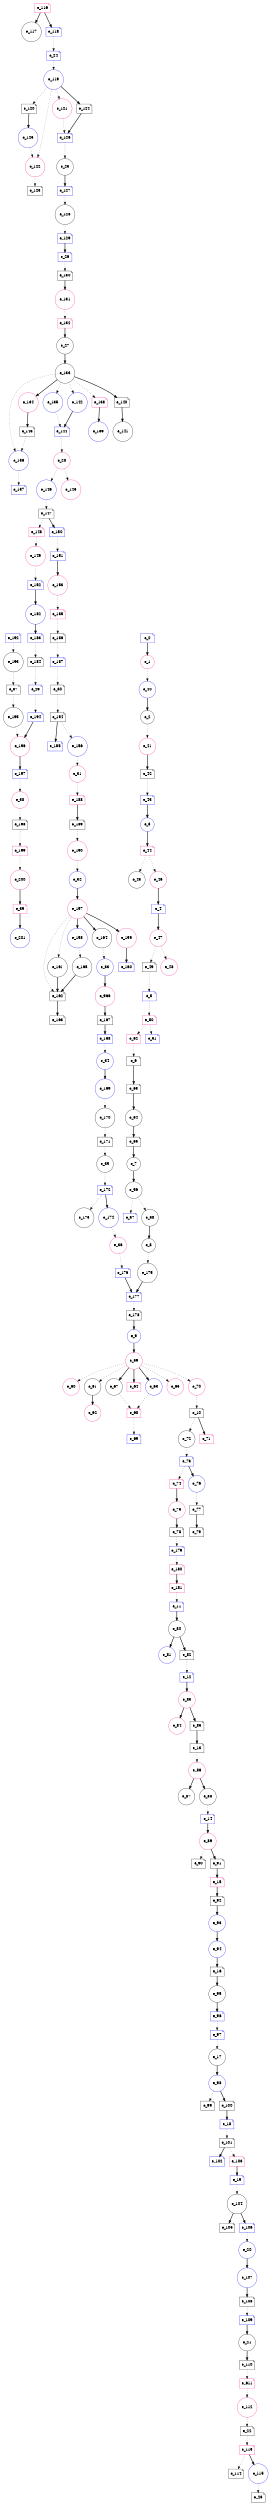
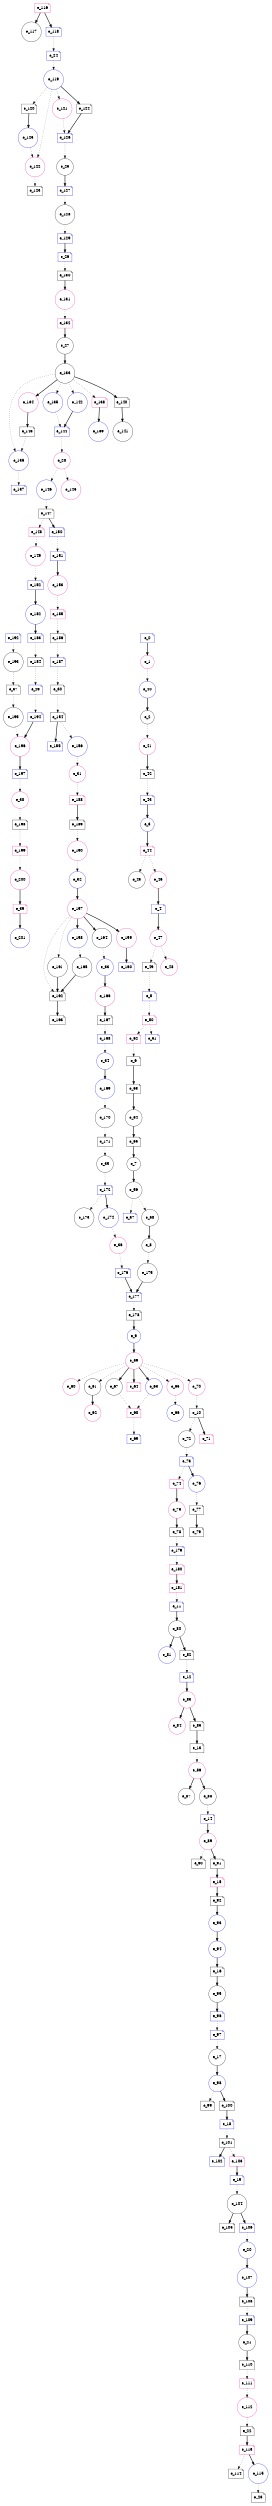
  digraph {
    node [color=black shape=note]
    edge [style=dotted]
    e_1 [color=deeppink shape=circle]
    e_40 [color=blue shape=circle]
    e_0 [color=blue]
    e_2 [shape=circle]
    e_41 [color=deeppink shape=circle]
    e_42
    e_3 [color=blue shape=circle]
    e_44 [color=deeppink]
    e_45 [shape=circle]
    e_46 [color=deeppink shape=circle]
    e_4 [color=blue]
    e_47 [color=deeppink shape=circle]
    e_48 [color=deeppink shape=circle]
    e_49
    e_5 [color=blue]
    e_50 [color=deeppink]
    e_51 [color=blue]
    e_52 [color=deeppink]
    e_6
    e_53
    e_54 [shape=circle]
    e_7 [shape=circle]
    e_56 [shape=circle]
    e_57 [color=blue]
    e_58 [shape=circle]
    e_8 [shape=circle]
    e_175 [shape=circle]
    e_177 [color=blue]
    e_9 [color=blue shape=circle]
    e_59 [color=deeppink shape=circle]
    e_60 [color=deeppink shape=circle]
    e_61 [shape=circle]
    e_63 [color=blue shape=circle]
    e_64 [color=deeppink]
    e_65 [color=deeppink shape=circle]
    e_67 [shape=circle]
    e_70 [color=deeppink shape=circle]
    e_71 [color=deeppink]
    e_10
    e_72 [shape=circle]
    e_73 [color=blue]
    e_11 [color=blue]
    e_80 [shape=circle]
    e_81 [color=blue shape=circle]
    e_82
    e_12 [color=blue]
    e_83 [color=deeppink shape=circle]
    e_84 [color=deeppink shape=circle]
    e_85
    e_86 [color=deeppink shape=circle]
    e_13
    e_87 [shape=circle]
    e_88 [shape=circle]
    e_14 [color=blue]
    e_89 [color=deeppink shape=circle]
    e_90
    e_91
    e_15 [color=deeppink]
    e_92
    e_93 [color=blue shape=circle]
    e_95 [shape=circle]
    e_16
    e_96 [color=blue]
    e_17 [shape=circle]
    e_98 [color=blue shape=circle]
    e_99
    e_100
    e_18 [color=blue]
    e_101
    e_102 [color=blue]
    e_103 [color=deeppink]
    e_19 [color=blue]
    e_104 [shape=circle]
    e_105
    e_106 [color=blue]
    e_20 [color=blue shape=circle]
    e_107 [color=blue shape=circle]
    e_108
    e_21 [shape=circle]
    e_110
-   e_111 [color=deeppink label=e_611]
+   e_111 [color=deeppink]
    e_113 [color=deeppink]
    e_22
    e_114
    e_115 [color=blue shape=circle]
    e_116 [color=deeppink]
    e_117 [shape=circle]
    e_118 [color=blue]
    e_24 [color=blue]
    e_119 [color=blue shape=circle]
    e_120
    e_121 [color=deeppink shape=circle]
    e_122 [color=deeppink shape=circle]
    e_124
    e_25 [shape=circle]
    e_127 [color=blue]
    e_128 [shape=circle]
    e_26 [color=blue]
    e_130
    e_131 [color=deeppink shape=circle]
    e_27 [shape=circle]
    e_133 [shape=circle]
    e_134 [color=deeppink shape=circle]
    e_135 [color=blue shape=circle]
    e_136 [color=blue shape=circle]
    e_138 [color=deeppink]
    e_140
    e_142 [color=blue shape=circle]
    e_28 [color=deeppink shape=circle]
    e_145 [color=deeppink shape=circle]
    e_146 [color=blue shape=circle]
    e_147
    e_29 [color=blue]
    e_194 [color=blue]
    e_196 [color=deeppink shape=circle]
    e_30
    e_154
    e_155 [color=blue]
    e_156 [color=blue shape=circle]
    e_31 [color=deeppink shape=circle]
    e_188 [color=deeppink]
    e_189
    e_32 [color=blue shape=circle]
    e_157 [color=deeppink shape=circle]
    e_158 [color=blue shape=circle]
    e_159 [color=deeppink shape=circle]
    e_161 [shape=circle]
    e_162
    e_164 [shape=circle]
    e_33 [color=blue shape=circle]
-   e_166 [color=deeppink shape=circle label=e_966]
+   e_166 [color=deeppink shape=circle]
    e_167
    e_34 [color=blue shape=circle]
    e_169 [color=blue shape=circle]
    e_170 [shape=circle]
    e_35 [shape=circle]
    e_172 [color=blue]
    e_173 [shape=circle]
    e_174 [color=blue shape=circle]
    e_36 [color=deeppink shape=circle]
    e_176 [color=blue]
    e_195 [shape=circle]
    e_37
    e_38 [color=deeppink shape=circle]
    e_198
    e_199 [color=deeppink]
    e_39 [color=deeppink]
    e_201 [color=blue shape=circle]
    e_43 [color=blue]
    e_55
    e_62 [color=deeppink shape=circle]
    e_68 [color=deeppink]
+   e_66 [color=blue shape=circle]
    e_69 [color=blue]
    e_74 [color=deeppink]
    e_76 [color=blue shape=circle]
    e_75 [color=deeppink shape=circle]
    e_77
    e_78
    e_179 [color=blue]
    e_79
    e_180 [color=deeppink]
    e_94 [color=blue shape=circle]
    e_97 [color=blue]
    e_109 [color=blue]
    e_112 [color=deeppink shape=circle]
    e_23
    e_125 [color=blue shape=circle]
    e_126 [color=blue]
    e_123
    e_129 [color=blue]
    e_132 [color=deeppink]
    e_143
    e_144 [color=blue]
    e_137 [color=blue]
    e_139 [color=blue shape=circle]
    e_141 [shape=circle]
    e_148 [color=deeppink]
    e_150 [color=blue]
    e_149 [color=deeppink shape=circle]
    e_151 [color=blue]
    e_152 [color=blue]
    e_182 [color=blue shape=circle]
    e_153 [color=deeppink shape=circle]
    e_185 [color=deeppink]
    e_183 [color=blue]
    e_186
    e_165 [shape=circle]
    e_160 [color=blue]
    e_163
    e_168 [color=blue]
    e_171
    e_178
    e_181 [color=deeppink]
    e_184
    e_187 [color=blue]
    e_190 [color=deeppink shape=circle]
    e_192 [color=blue]
    e_193 [shape=circle]
    e_197 [color=blue]
    e_200 [color=deeppink shape=circle]
    e_1 -> e_40
    e_40 -> e_2 [style=bold]
    e_0 -> e_1 [style=bold]
    e_2 -> e_41
    e_41 -> e_42 [style=bold]
    e_42 -> e_43
    e_3 -> e_44 [style=bold]
    e_44 -> e_45
    e_44 -> e_46
    e_46 -> e_4 [style=bold]
    e_4 -> e_47 [style=bold]
    e_47 -> e_48
    e_47 -> e_49
    e_49 -> e_5
    e_5 -> e_50
    e_50 -> e_51
    e_50 -> e_52
    e_52 -> e_6
    e_6 -> e_53 [style=bold]
    e_53 -> e_54 [style=bold]
    e_54 -> e_55 [style=bold]
    e_7 -> e_56 [style=bold]
    e_56 -> e_57
    e_56 -> e_58
    e_58 -> e_8 [style=bold]
    e_8 -> e_175
    e_175 -> e_177 [style=bold]
    e_177 -> e_178
    e_9 -> e_59 [style=bold]
    e_59 -> e_60
    e_59 -> e_61
    e_59 -> e_63 [style=bold]
    e_59 -> e_64 [style=bold]
    e_59 -> e_65
    e_59 -> e_67 [style=bold]
    e_59 -> e_70
    e_61 -> e_62 [style=bold]
    e_63 -> e_68
+   e_65 -> e_66
    e_67 -> e_68
    e_70 -> e_10
    e_10 -> e_71 [style=bold]
    e_10 -> e_72
    e_72 -> e_73
    e_73 -> e_74
    e_73 -> e_76 [style=bold]
    e_11 -> e_80 [style=bold]
    e_80 -> e_81 [style=bold]
    e_80 -> e_82 [style=bold]
    e_82 -> e_12
    e_12 -> e_83 [style=bold]
    e_83 -> e_84 [style=bold]
    e_83 -> e_85 [style=bold]
    e_85 -> e_13 [style=bold]
    e_86 -> e_87 [style=bold]
    e_86 -> e_88 [style=bold]
    e_13 -> e_86
    e_88 -> e_14
    e_14 -> e_89 [style=bold]
    e_89 -> e_90
    e_89 -> e_91 [style=bold]
    e_91 -> e_15 [style=bold]
    e_15 -> e_92 [style=bold]
    e_92 -> e_93 [style=bold]
    e_93 -> e_94 [style=bold]
    e_95 -> e_96 [style=bold]
    e_16 -> e_95 [style=bold]
    e_96 -> e_97
    e_17 -> e_98 [style=bold]
    e_98 -> e_99
    e_98 -> e_100 [style=bold]
    e_100 -> e_18 [style=bold]
    e_18 -> e_101
    e_101 -> e_102 [style=bold]
    e_101 -> e_103
    e_103 -> e_19 [style=bold]
    e_19 -> e_104
    e_104 -> e_105 [style=bold]
    e_104 -> e_106 [style=bold]
    e_106 -> e_20
    e_20 -> e_107 [style=bold]
    e_107 -> e_108 [style=bold]
    e_108 -> e_109
    e_21 -> e_110 [style=bold]
    e_110 -> e_111
    e_111 -> e_112
    e_113 -> e_114
    e_113 -> e_115 [style=bold]
-   e_22 -> e_113
+   e_22 -> e_113 [style=bold]
    e_115 -> e_23
    e_116 -> e_117 [style=bold]
    e_116 -> e_118 [style=bold]
    e_118 -> e_24
    e_24 -> e_119
    e_119 -> e_120
    e_119 -> e_121
    e_119 -> e_122
    e_119 -> e_124 [style=bold]
    e_120 -> e_125 [style=bold]
    e_121 -> e_126
    e_122 -> e_123
    e_124 -> e_126 [style=bold]
    e_25 -> e_127 [style=bold]
    e_127 -> e_128
    e_128 -> e_129
    e_26 -> e_130
    e_130 -> e_131 [style=bold]
    e_131 -> e_132
    e_27 -> e_133 [style=bold]
    e_133 -> e_134 [style=bold]
    e_133 -> e_135
    e_133 -> e_136
    e_133 -> e_138
    e_133 -> e_140 [style=bold]
    e_133 -> e_142
    e_134 -> e_143 [style=bold]
    e_135 -> e_144
    e_136 -> e_137
    e_138 -> e_139 [style=bold]
    e_140 -> e_141 [style=bold]
    e_142 -> e_144 [style=bold]
    e_28 -> e_145
    e_28 -> e_146
    e_146 -> e_147
    e_147 -> e_148
    e_147 -> e_150 [style=bold]
    e_29 -> e_194
    e_194 -> e_196 [style=bold]
    e_196 -> e_197 [style=bold]
    e_30 -> e_154
    e_154 -> e_155 [style=bold]
    e_154 -> e_156
    e_156 -> e_31
    e_31 -> e_188
    e_188 -> e_189 [style=bold]
    e_189 -> e_190
    e_32 -> e_157 [style=bold]
    e_157 -> e_158 [style=bold]
    e_157 -> e_159 [style=bold]
    e_157 -> e_161
    e_157 -> e_162
    e_157 -> e_164 [style=bold]
    e_158 -> e_165
    e_159 -> e_160 [style=bold]
    e_161 -> e_162 [style=bold]
    e_162 -> e_163 [style=bold]
    e_164 -> e_33
    e_33 -> e_166 [style=bold]
    e_166 -> e_167 [style=bold]
-   e_167 -> e_168 [style=bold]
+   e_167 -> e_168
    e_34 -> e_169 [style=bold]
    e_169 -> e_170
    e_170 -> e_171
    e_35 -> e_172
    e_172 -> e_173
    e_172 -> e_174 [style=bold]
    e_174 -> e_36
    e_36 -> e_176
    e_176 -> e_177 [style=bold]
    e_195 -> e_196
    e_37 -> e_195
    e_38 -> e_198
    e_198 -> e_199
    e_199 -> e_200
    e_39 -> e_201 [style=bold]
    e_43 -> e_3 [style=bold]
    e_55 -> e_7 [style=bold]
    e_68 -> e_69
    e_74 -> e_75 [style=bold]
    e_76 -> e_77
    e_75 -> e_78 [style=bold]
    e_77 -> e_79 [style=bold]
    e_78 -> e_179
    e_179 -> e_180
    e_180 -> e_181 [style=bold]
    e_94 -> e_16 [style=bold]
    e_97 -> e_17
    e_109 -> e_21 [style=bold]
    e_112 -> e_22
    e_125 -> e_122
    e_126 -> e_25
    e_129 -> e_26 [style=bold]
    e_132 -> e_27 [style=bold]
    e_143 -> e_136
    e_144 -> e_28
    e_148 -> e_149
    e_150 -> e_151
    e_149 -> e_152
    e_151 -> e_153 [style=bold]
    e_152 -> e_182 [style=bold]
    e_182 -> e_183 [style=bold]
    e_153 -> e_185
    e_185 -> e_186
    e_183 -> e_184
    e_186 -> e_187
    e_165 -> e_162 [style=bold]
    e_168 -> e_34
    e_171 -> e_35
    e_178 -> e_9 [style=bold]
    e_181 -> e_11
    e_184 -> e_29
    e_187 -> e_30
    e_190 -> e_32
    e_192 -> e_193
    e_193 -> e_37
    e_197 -> e_38
    e_200 -> e_39 [style=bold]
  }
